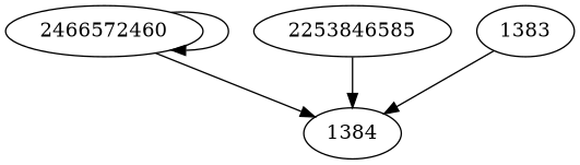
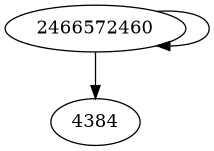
  digraph {
    2466572460
-   1384
-   2253846585
-   1383
+   1384 [label=4384]
    2466572460 -> 2466572460
    2466572460 -> 1384
-   2253846585 -> 1384
-   1383 -> 1384
  }
